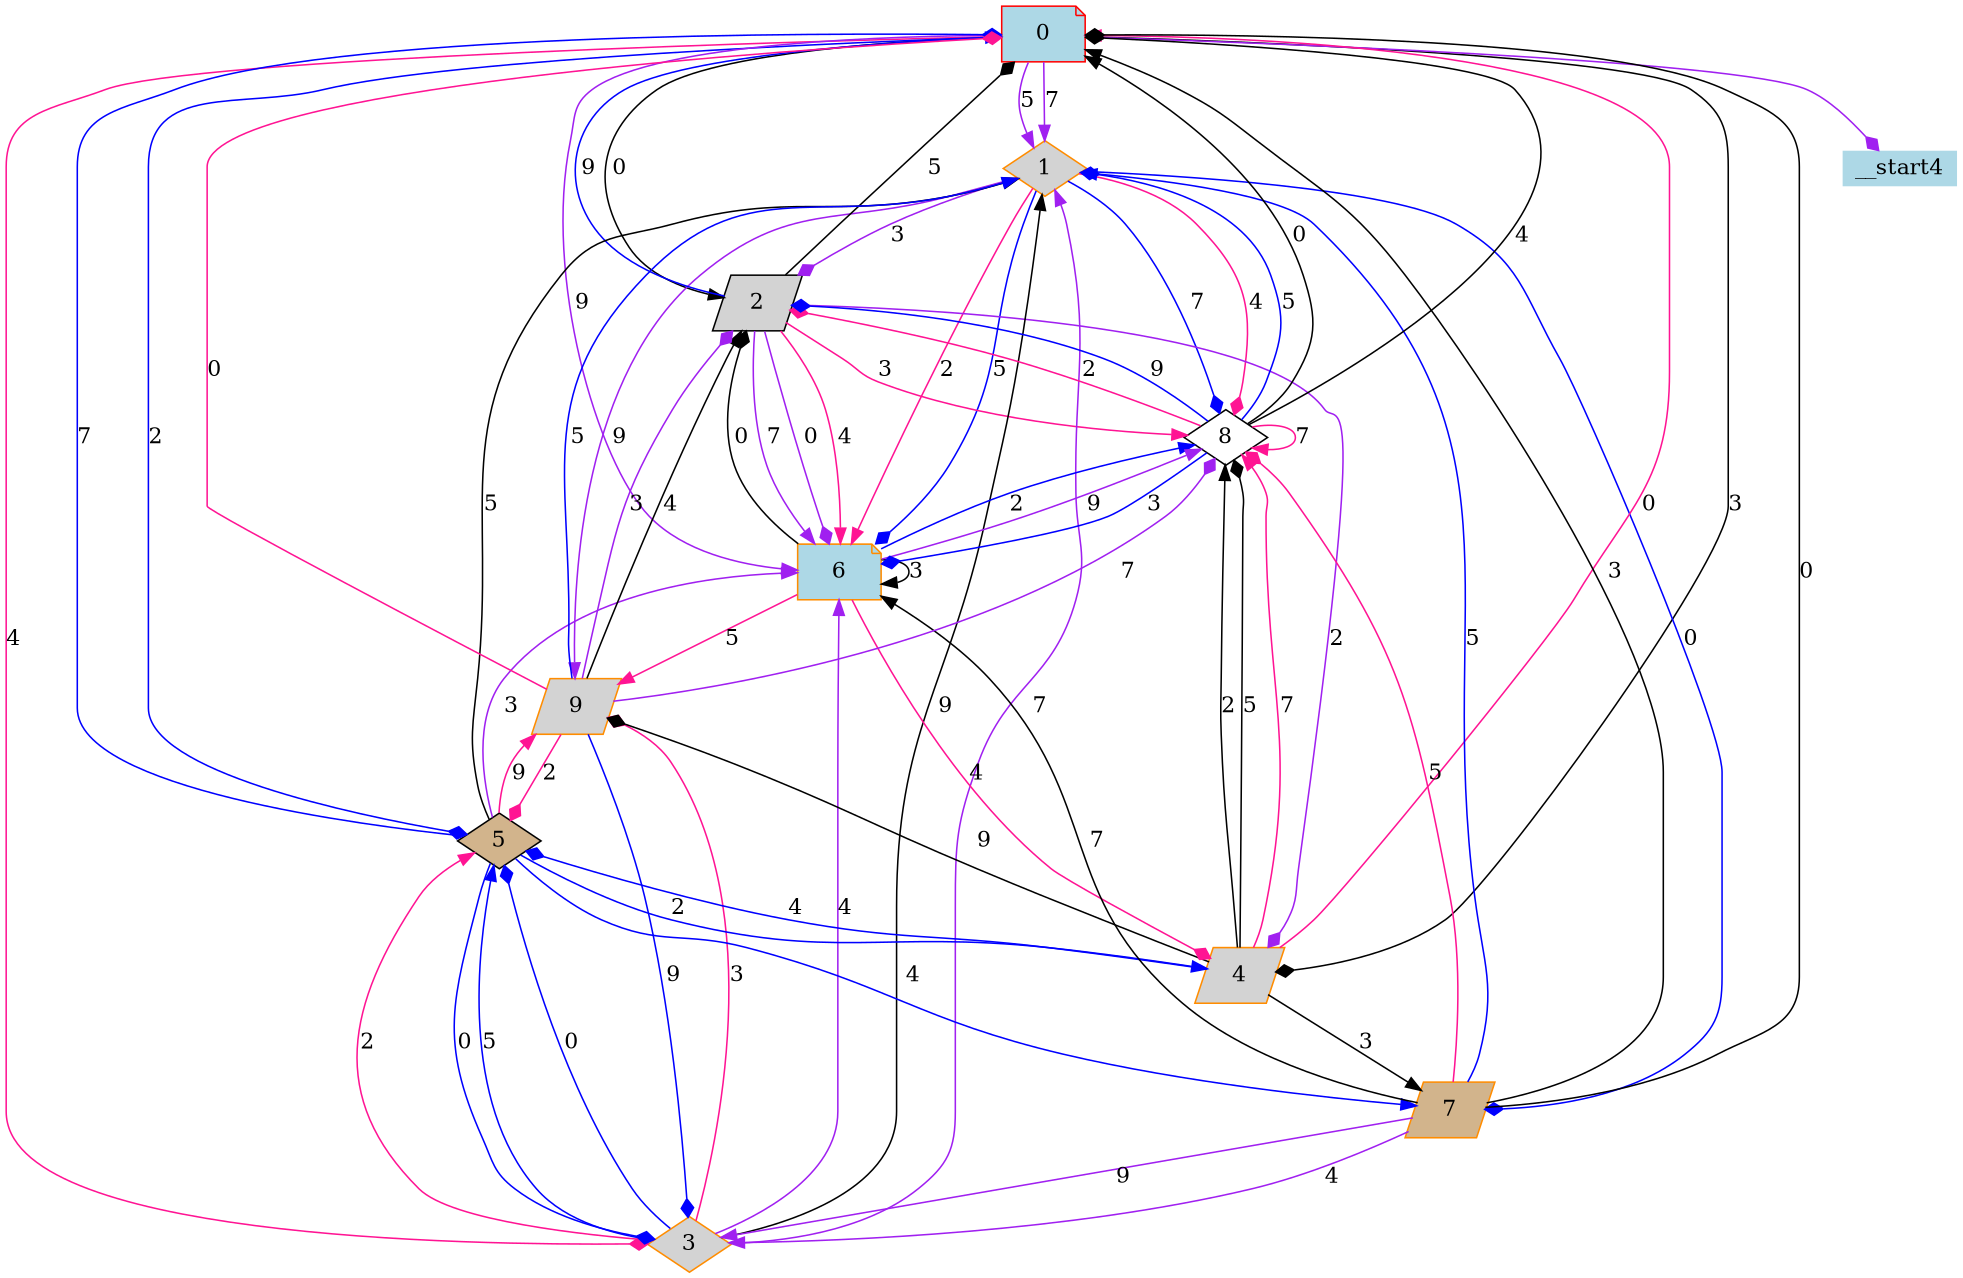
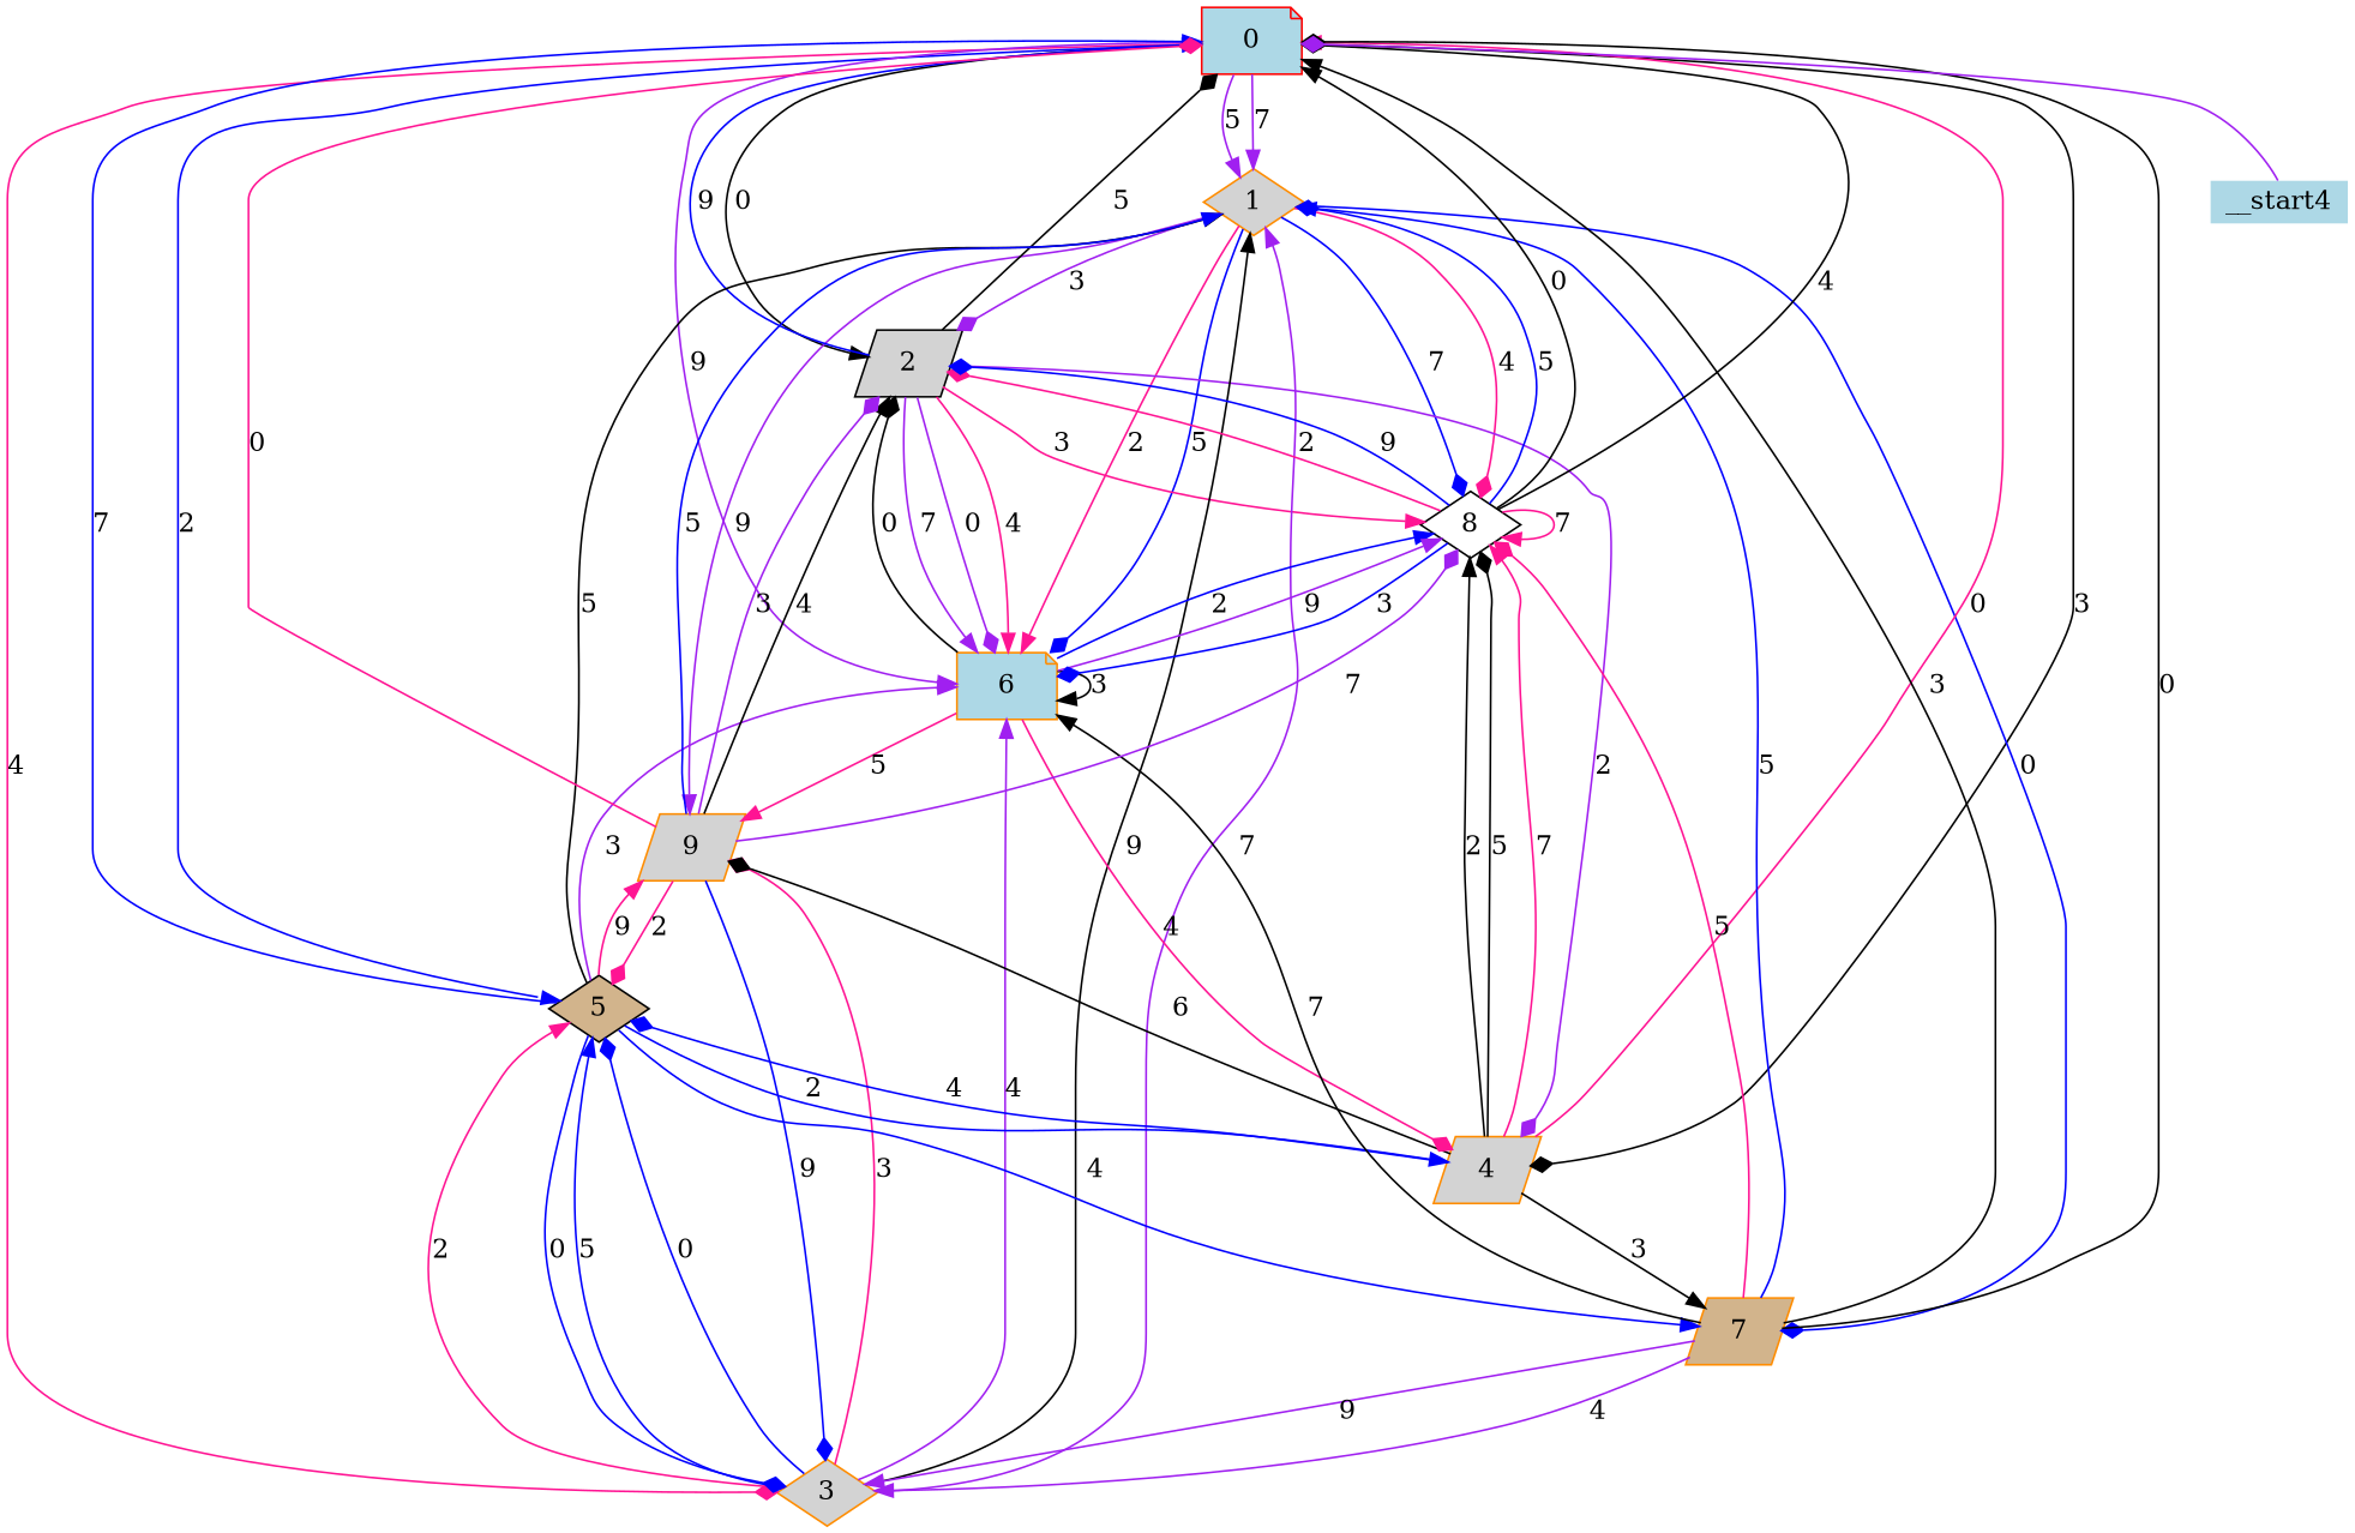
  digraph {
    node [color=darkorange fillcolor=lightgrey shape=diamond style=filled]
    edge [arrowhead=normal color=blue]
    n1 [color=red fillcolor=lightblue label=0 shape=note]
    n2 [label=1]
    n3 [color=black label=2 shape=parallelogram]
    n4 [label=3]
    n5 [label=4 shape=parallelogram]
    n6 [color=black fillcolor=tan label=5]
    n7 [fillcolor=lightblue label=6 shape=note]
    n8 [fillcolor=tan label=7 shape=parallelogram]
    n9 [color=black fillcolor=white label=8]
    n10 [label=9 shape=parallelogram]
    n11 [color=black fillcolor=lightblue height=0 label=__start4 shape=none width=0]
    n1 -> n2 [color=purple label=5]
    n1 -> n2 [color=purple label=7]
    n1 -> n3 [color=black label=0]
    n1 -> n4 [arrowhead=diamond color=deeppink label=4]
    n1 -> n5 [arrowhead=diamond color=black label=3]
-   n1 -> n6 [arrowhead=diamond label=2]
+   n1 -> n6 [label=2]
    n1 -> n7 [color=purple label=9]
    n2 -> n3 [arrowhead=diamond color=purple label=3]
    n2 -> n7 [arrowhead=diamond label=5]
    n2 -> n7 [color=deeppink label=2]
    n2 -> n8 [arrowhead=diamond label=0]
    n2 -> n9 [arrowhead=diamond color=deeppink label=4]
    n2 -> n9 [arrowhead=diamond label=7]
    n2 -> n10 [color=purple label=9]
    n3 -> n1 [arrowhead=diamond color=black label=5]
    n3 -> n1 [label=9]
    n3 -> n5 [arrowhead=diamond color=purple label=2]
    n3 -> n7 [arrowhead=diamond color=purple label=0]
    n3 -> n7 [color=deeppink label=4]
    n3 -> n7 [color=purple label=7]
    n3 -> n9 [color=deeppink label=3]
    n4 -> n2 [color=purple label=7]
    n4 -> n2 [color=black label=9]
    n4 -> n6 [label=5]
    n4 -> n6 [arrowhead=diamond label=0]
    n4 -> n6 [color=deeppink label=2]
    n4 -> n7 [color=purple label=4]
    n4 -> n10 [arrowhead=diamond color=deeppink label=3]
    n5 -> n1 [color=deeppink label=0]
    n5 -> n6 [arrowhead=diamond label=4]
    n5 -> n8 [color=black label=3]
    n5 -> n9 [arrowhead=diamond color=black label=5]
    n5 -> n9 [color=deeppink label=7]
    n5 -> n9 [color=black label=2]
-   n5 -> n10 [arrowhead=diamond color=black label=9]
-   n6 -> n1 [arrowhead=diamond label=7]
+   n5 -> n10 [arrowhead=diamond color=black label=6]
+   n6 -> n1 [label=7]
    n6 -> n2 [color=black label=5]
    n6 -> n4 [arrowhead=diamond label=0]
    n6 -> n5 [label=2]
    n6 -> n7 [color=purple label=3]
    n6 -> n8 [label=4]
    n6 -> n10 [color=deeppink label=9]
    n7 -> n3 [arrowhead=diamond color=black label=0]
    n7 -> n5 [arrowhead=diamond color=deeppink label=4]
    n7 -> n7 [color=black label=3]
    n7 -> n9 [label=2]
    n7 -> n9 [color=purple label=9]
    n7 -> n10 [color=deeppink label=5]
    n8 -> n1 [arrowhead=diamond color=black label=0]
    n8 -> n1 [color=black label=3]
    n8 -> n2 [arrowhead=diamond label=5]
    n8 -> n4 [color=purple label=4]
    n8 -> n4 [color=purple label=9]
    n8 -> n7 [color=black label=7]
    n8 -> n9 [arrowhead=diamond color=deeppink label=5]
    n9 -> n1 [color=black label=0]
    n9 -> n1 [arrowhead=diamond color=black label=4]
    n9 -> n2 [label=5]
    n9 -> n3 [arrowhead=diamond color=deeppink label=2]
    n9 -> n3 [arrowhead=diamond label=9]
    n9 -> n7 [arrowhead=diamond label=3]
    n9 -> n9 [color=deeppink label=7]
    n10 -> n1 [arrowhead=diamond color=deeppink label=0]
    n10 -> n2 [label=5]
    n10 -> n3 [color=black label=4]
    n10 -> n3 [arrowhead=diamond color=purple label=3]
    n10 -> n4 [arrowhead=diamond label=9]
    n10 -> n6 [arrowhead=diamond color=deeppink label=2]
    n10 -> n9 [arrowhead=diamond color=purple label=7]
-   n1 -> n11 [arrowhead=diamond color=purple]
+   n11 -> n1 [arrowhead=diamond color=purple]
  }
